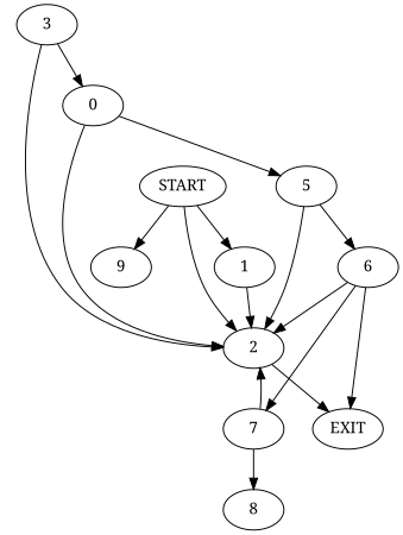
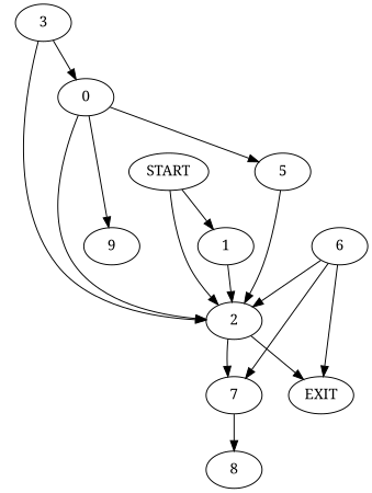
  digraph {
    fontname="Noto Serif"
    node [fontname="Noto Serif"]
    edge [fontname="Noto Serif"]
    n1 [label=START]
    1
    9
    2
    n5 [label=EXIT]
    3
    n7 [label=0]
    5
    6
    7
    8
    n1 -> 1
-   n1 -> 9
+   n7 -> 9
    n1 -> 2
    1 -> 2
    2 -> n5
    3 -> 2
    3 -> n7
    n7 -> 2
    n7 -> 5
    5 -> 2
-   5 -> 6
    6 -> 2
    6 -> n5
    6 -> 7
-   7 -> 2
+   2 -> 7
    7 -> 8
  }
